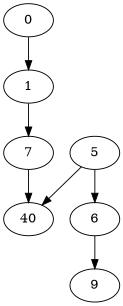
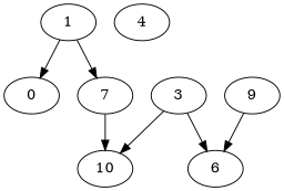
  digraph {
    1 [alpha=0.14 expect_size=51864576]
    n2 [alpha=0.02 expect_size=15949824 label=0]
    7 [alpha=0.01 expect_size=48052224]
-   10 [alpha=0.09 expect_size=47464448 label=40]
+   10 [alpha=0.09 expect_size=47464448]
    6 [alpha=0.00 expect_size=31425536]
    9 [alpha=0.18 expect_size=45069312]
-   3 [alpha=0.06 expect_size=40376320 label=5]
-   n2 -> 1
+   3 [alpha=0.06 expect_size=40376320]
+   4 [alpha=0.15 expect_size=51484672]
+   1 -> n2
    1 -> 7
    7 -> 10
-   6 -> 9
+   9 -> 6
    3 -> 10
    3 -> 6
  }
